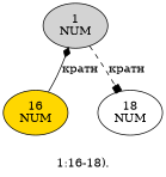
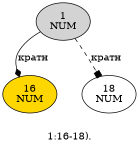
  digraph {
    label="1:16-18)."
    node [penwidth=1 shape=ellipse style=filled]
    n1 [fillcolor=lightgrey label="1\nNUM"]
    n2 [fillcolor=gold label="16\nNUM"]
    n3 [fillcolor=white label="18\nNUM"]
-   n2 -> n1 [arrowhead=diamond label="кратн" style=solid]
+   n1 -> n2 [arrowhead=diamond label="кратн" style=solid]
    n1 -> n3 [arrowhead=box label="кратн" style=dashed]
  }
